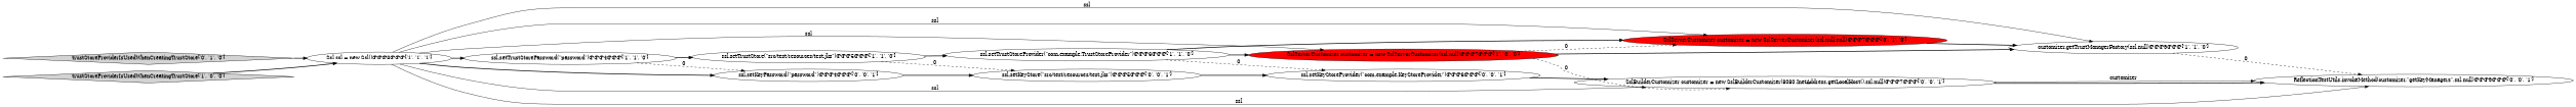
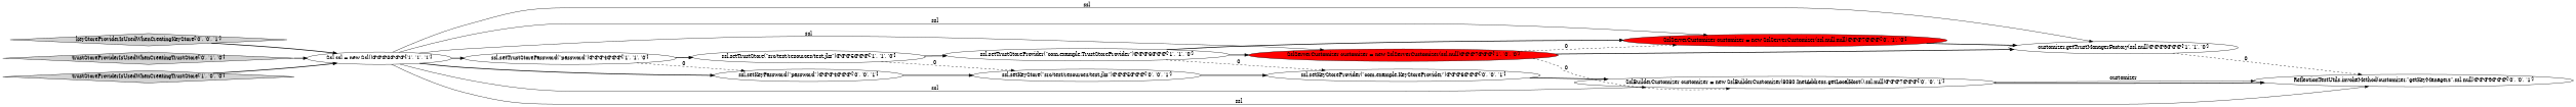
  digraph {
    rankdir=LR
    node [fillcolor=white shape=ellipse style=filled]
    edge [style=bold]
+   n1 [fillcolor=lightgray label="keyStoreProviderIsUsedWhenCreatingKeyStore['0', '0', '1']" shape=diamond]
    n2 [label="Ssl ssl = new Ssl()@@@3@@@['1', '1', '1']"]
    n3 [fillcolor=red label="SslServerCustomizer customizer = new SslServerCustomizer(ssl,null,null)@@@7@@@['0', '1', '0']"]
    n4 [label="customizer.getTrustManagerFactory(ssl,null)@@@9@@@['1', '1', '0']"]
    n5 [label="ssl.setTrustStorePassword(\"password\")@@@4@@@['1', '1', '0']"]
    n6 [label="ssl.setKeyPassword(\"password\")@@@4@@@['0', '0', '1']"]
    n7 [label="ReflectionTestUtils.invokeMethod(customizer,\"getKeyManagers\",ssl,null)@@@9@@@['0', '0', '1']"]
    n8 [fillcolor=red label="SslServerCustomizer customizer = new SslServerCustomizer(ssl,null)@@@7@@@['1', '0', '0']"]
    n9 [label="SslBuilderCustomizer customizer = new SslBuilderCustomizer(8080,InetAddress.getLocalHost(),ssl,null)@@@7@@@['0', '0', '1']"]
    n10 [label="ssl.setKeyStore(\"src/test/resources/test.jks\")@@@5@@@['0', '0', '1']"]
    n11 [label="ssl.setKeyStoreProvider(\"com.example.KeyStoreProvider\")@@@6@@@['0', '0', '1']"]
    n12 [fillcolor=lightgray label="trustStoreProviderIsUsedWhenCreatingTrustStore['0', '1', '0']" shape=diamond]
    n13 [label="ssl.setTrustStore(\"src/test/resources/test.jks\")@@@5@@@['1', '1', '0']"]
    n14 [label="ssl.setTrustStoreProvider(\"com.example.TrustStoreProvider\")@@@6@@@['1', '1', '0']"]
    n15 [fillcolor=lightgray label="trustStoreProviderIsUsedWhenCreatingTrustStore['1', '0', '0']" shape=diamond]
+   n1 -> n2
    n2 -> n3 [label=ssl style=solid]
    n2 -> n4 [label=ssl style=solid]
    n2 -> n5
    n2 -> n6
    n2 -> n7 [label=ssl style=solid]
    n2 -> n8 [label=ssl style=solid]
    n2 -> n9 [label=ssl style=solid]
    n3 -> n4
    n4 -> n7 [label=0 style=dashed]
    n5 -> n6 [label=0 style=dashed]
    n5 -> n13
    n6 -> n10
    n8 -> n3 [label=0 style=dashed]
    n8 -> n4
    n8 -> n9 [label=0 style=dashed]
    n9 -> n7 [label=customizer style=solid]
    n9 -> n7
    n10 -> n11
    n11 -> n9
    n12 -> n2
    n13 -> n10 [label=0 style=dashed]
    n13 -> n14
    n14 -> n3
    n14 -> n8
    n14 -> n11 [label=0 style=dashed]
    n15 -> n2
  }
